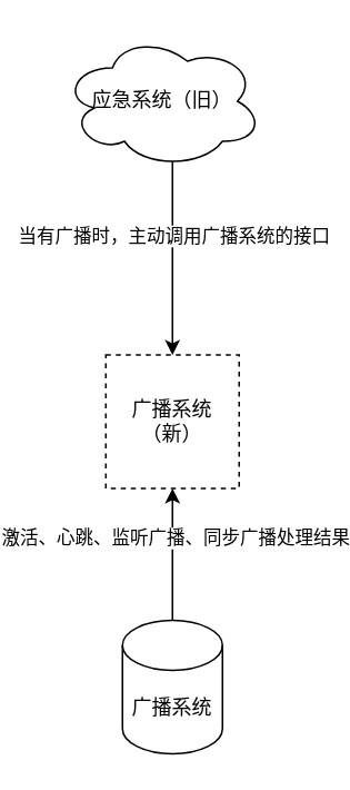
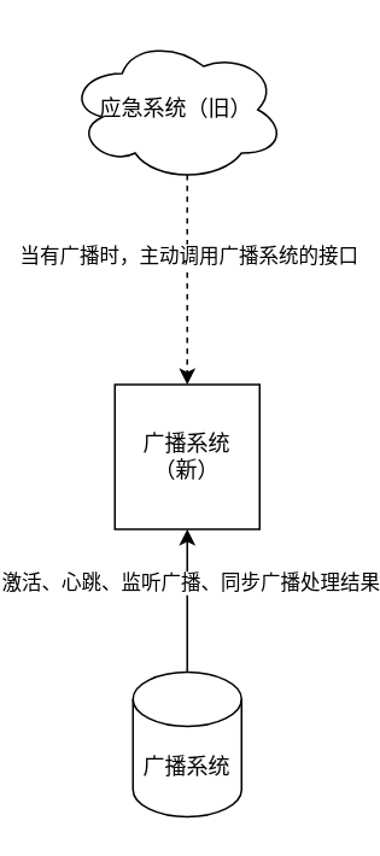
  <mxCell id="0" />
  <mxCell id="1" parent="0" />
- <mxCell id="2" style="edgeStyle=orthogonalEdgeStyle;rounded=0;orthogonalLoop=1;jettySize=auto;html=1;exitX=0.55;exitY=0.95;exitDx=0;exitDy=0;exitPerimeter=0;entryX=0.5;entryY=0;entryDx=0;entryDy=0;" edge="1" parent="1" source="4" target="5"><mxGeometry relative="1" as="geometry" /></mxCell>
+ <mxCell id="2" style="edgeStyle=orthogonalEdgeStyle;rounded=0;orthogonalLoop=1;jettySize=auto;html=1;exitX=0.55;exitY=0.95;exitDx=0;exitDy=0;exitPerimeter=0;entryX=0.5;entryY=0;entryDx=0;entryDy=0;dashed=1;" edge="1" parent="1" source="4" target="5"><mxGeometry relative="1" as="geometry" /></mxCell>
  <mxCell id="3" value="当有广播时，主动调用广播系统的接口" style="edgeLabel;html=1;align=center;verticalAlign=middle;resizable=0;points=[];" vertex="1" connectable="0" parent="2"><mxGeometry x="-0.24" relative="1" as="geometry"><mxPoint as="offset" /></mxGeometry></mxCell>
  <mxCell id="4" value="应急系统（旧）" style="ellipse;shape=cloud;whiteSpace=wrap;html=1;" vertex="1" parent="1"><mxGeometry x="20" y="20" width="120" height="80" as="geometry" /></mxCell>
- <mxCell id="5" value="广播系统（新）" style="whiteSpace=wrap;html=1;aspect=fixed;dashed=1;" vertex="1" parent="1"><mxGeometry x="46" y="212" width="80" height="80" as="geometry" /></mxCell>
+ <mxCell id="5" value="广播系统（新）" style="whiteSpace=wrap;html=1;aspect=fixed;" vertex="1" parent="1"><mxGeometry x="46" y="212" width="80" height="80" as="geometry" /></mxCell>
  <mxCell id="6" style="edgeStyle=orthogonalEdgeStyle;rounded=0;orthogonalLoop=1;jettySize=auto;html=1;exitX=0.5;exitY=0;exitDx=0;exitDy=0;exitPerimeter=0;entryX=0.5;entryY=1;entryDx=0;entryDy=0;" edge="1" parent="1" source="8" target="5"><mxGeometry relative="1" as="geometry" /></mxCell>
  <mxCell id="7" value="激活、心跳、监听广播、同步广播处理结果" style="edgeLabel;html=1;align=center;verticalAlign=middle;resizable=0;points=[];" vertex="1" connectable="0" parent="6"><mxGeometry x="0.273" y="-1" relative="1" as="geometry"><mxPoint as="offset" /></mxGeometry></mxCell>
  <mxCell id="8" value="广播系统" style="shape=cylinder3;whiteSpace=wrap;html=1;boundedLbl=1;backgroundOutline=1;size=15;" vertex="1" parent="1"><mxGeometry x="56" y="371" width="60" height="80" as="geometry" /></mxCell>
